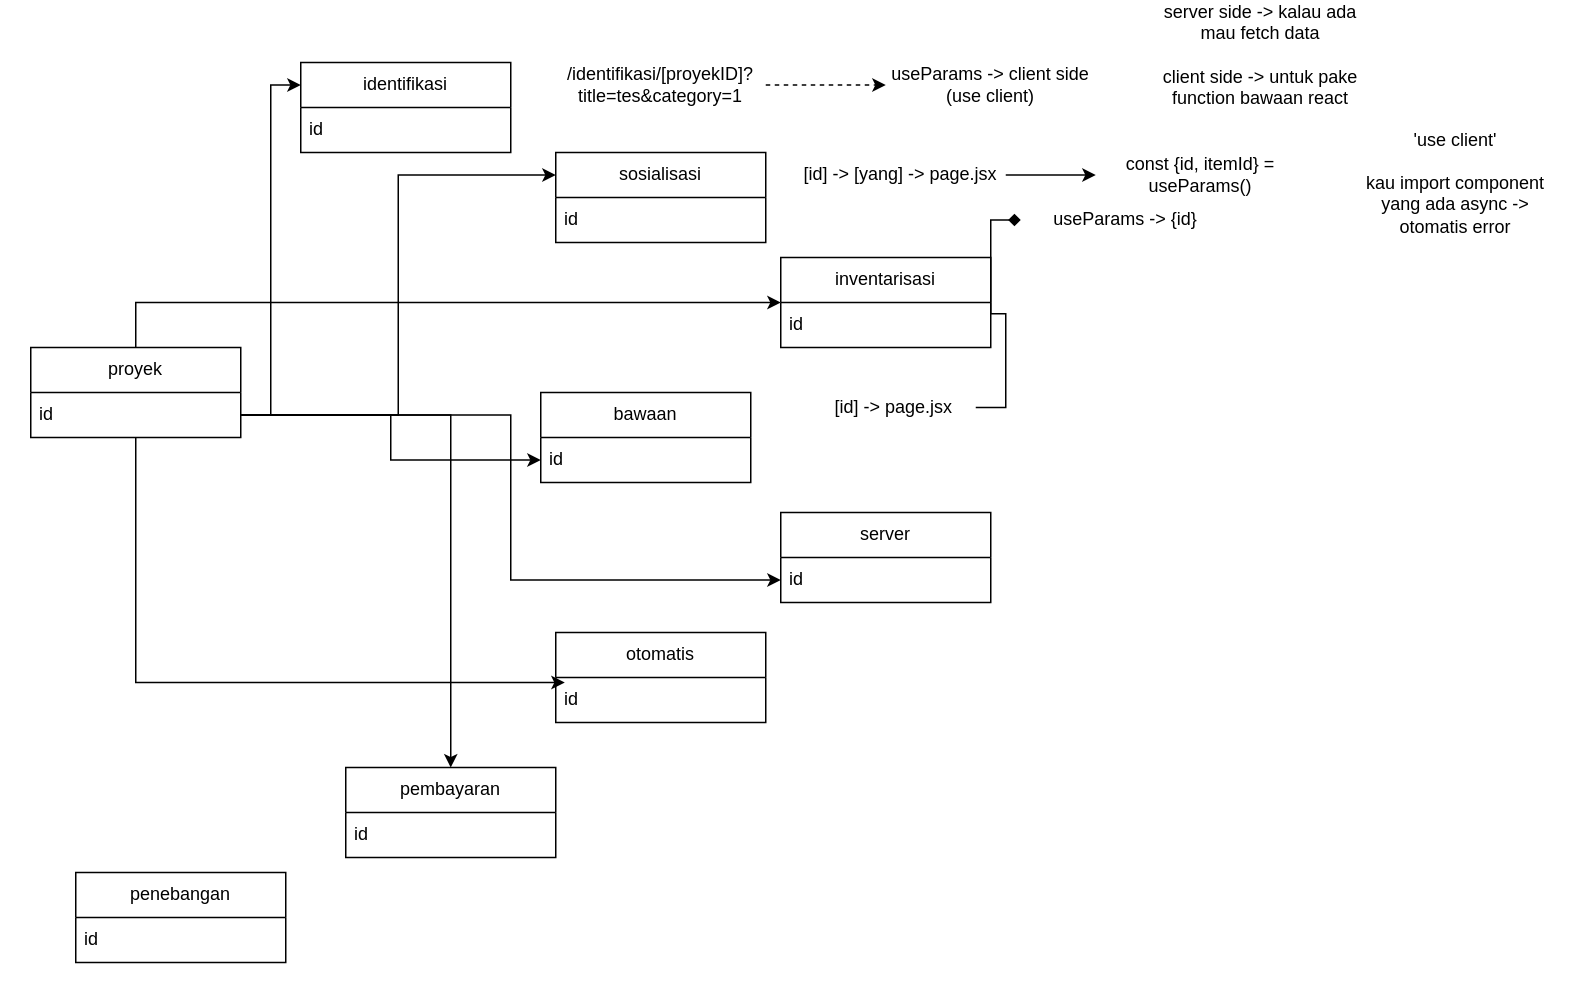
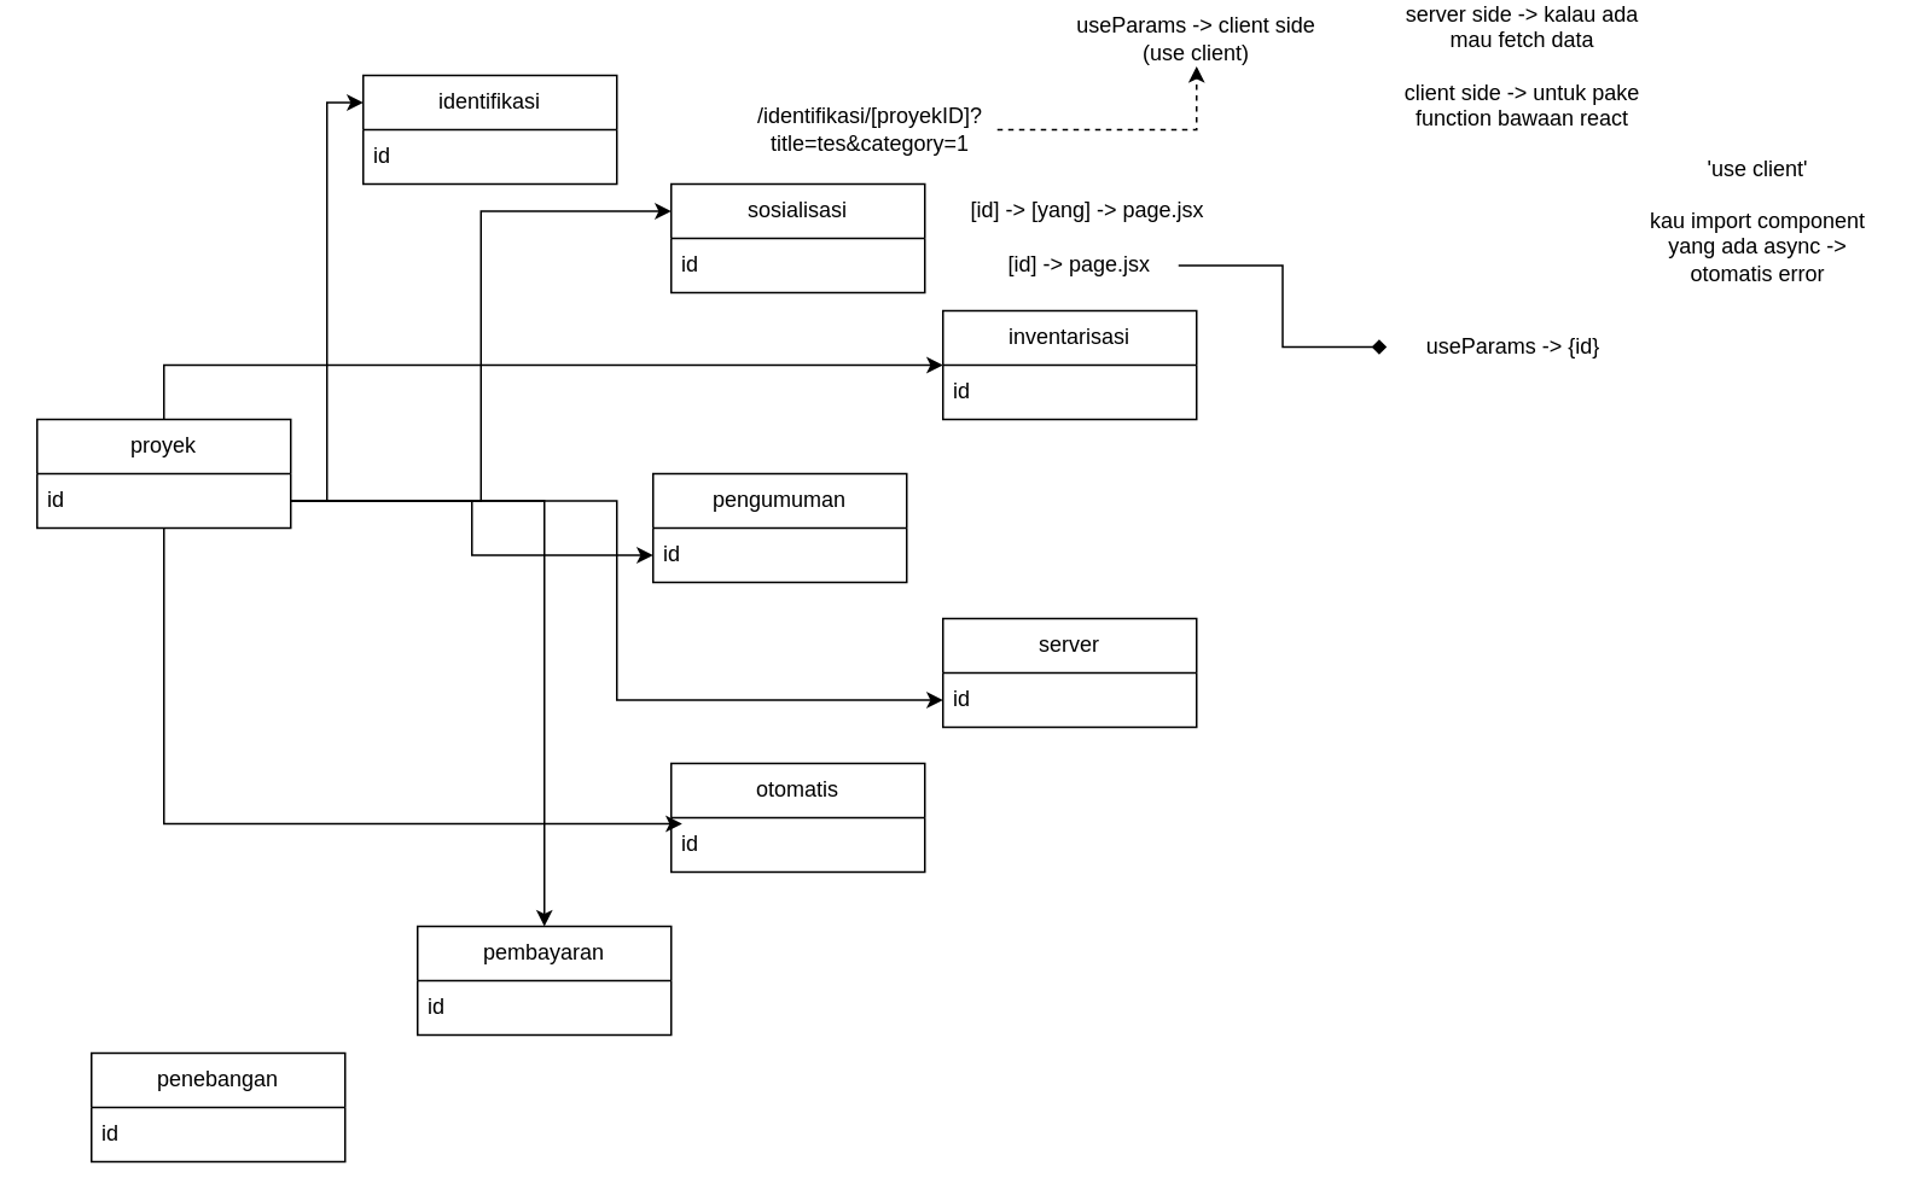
  <mxCell id="0" />
  <mxCell id="1" parent="0" />
  <mxCell id="2" value="proyek" style="swimlane;fontStyle=0;childLayout=stackLayout;horizontal=1;startSize=30;horizontalStack=0;resizeParent=1;resizeParentMax=0;resizeLast=0;collapsible=1;marginBottom=0;whiteSpace=wrap;html=1;" vertex="1" parent="1"><mxGeometry x="20" y="230" width="140" height="60" as="geometry" /></mxCell>
  <mxCell id="3" value="id" style="text;strokeColor=none;fillColor=none;align=left;verticalAlign=middle;spacingLeft=4;spacingRight=4;overflow=hidden;points=[[0,0.5],[1,0.5]];portConstraint=eastwest;rotatable=0;whiteSpace=wrap;html=1;" vertex="1" parent="2"><mxGeometry y="30" width="140" height="30" as="geometry" /></mxCell>
  <mxCell id="4" value="sosialisasi" style="swimlane;fontStyle=0;childLayout=stackLayout;horizontal=1;startSize=30;horizontalStack=0;resizeParent=1;resizeParentMax=0;resizeLast=0;collapsible=1;marginBottom=0;whiteSpace=wrap;html=1;" vertex="1" parent="1"><mxGeometry x="370" y="100" width="140" height="60" as="geometry" /></mxCell>
  <mxCell id="5" value="id" style="text;strokeColor=none;fillColor=none;align=left;verticalAlign=middle;spacingLeft=4;spacingRight=4;overflow=hidden;points=[[0,0.5],[1,0.5]];portConstraint=eastwest;rotatable=0;whiteSpace=wrap;html=1;" vertex="1" parent="4"><mxGeometry y="30" width="140" height="30" as="geometry" /></mxCell>
  <mxCell id="6" value="inventarisasi" style="swimlane;fontStyle=0;childLayout=stackLayout;horizontal=1;startSize=30;horizontalStack=0;resizeParent=1;resizeParentMax=0;resizeLast=0;collapsible=1;marginBottom=0;whiteSpace=wrap;html=1;" vertex="1" parent="1"><mxGeometry x="520" y="170" width="140" height="60" as="geometry" /></mxCell>
  <mxCell id="7" value="id" style="text;strokeColor=none;fillColor=none;align=left;verticalAlign=middle;spacingLeft=4;spacingRight=4;overflow=hidden;points=[[0,0.5],[1,0.5]];portConstraint=eastwest;rotatable=0;whiteSpace=wrap;html=1;" vertex="1" parent="6"><mxGeometry y="30" width="140" height="30" as="geometry" /></mxCell>
  <mxCell id="8" value="server" style="swimlane;fontStyle=0;childLayout=stackLayout;horizontal=1;startSize=30;horizontalStack=0;resizeParent=1;resizeParentMax=0;resizeLast=0;collapsible=1;marginBottom=0;whiteSpace=wrap;html=1;" vertex="1" parent="1"><mxGeometry x="520" y="340" width="140" height="60" as="geometry" /></mxCell>
  <mxCell id="9" value="id" style="text;strokeColor=none;fillColor=none;align=left;verticalAlign=middle;spacingLeft=4;spacingRight=4;overflow=hidden;points=[[0,0.5],[1,0.5]];portConstraint=eastwest;rotatable=0;whiteSpace=wrap;html=1;" vertex="1" parent="8"><mxGeometry y="30" width="140" height="30" as="geometry" /></mxCell>
  <mxCell id="10" value="otomatis" style="swimlane;fontStyle=0;childLayout=stackLayout;horizontal=1;startSize=30;horizontalStack=0;resizeParent=1;resizeParentMax=0;resizeLast=0;collapsible=1;marginBottom=0;whiteSpace=wrap;html=1;" vertex="1" parent="1"><mxGeometry x="370" y="420" width="140" height="60" as="geometry" /></mxCell>
  <mxCell id="11" value="id" style="text;strokeColor=none;fillColor=none;align=left;verticalAlign=middle;spacingLeft=4;spacingRight=4;overflow=hidden;points=[[0,0.5],[1,0.5]];portConstraint=eastwest;rotatable=0;whiteSpace=wrap;html=1;" vertex="1" parent="10"><mxGeometry y="30" width="140" height="30" as="geometry" /></mxCell>
- <mxCell id="12" value="bawaan" style="swimlane;fontStyle=0;childLayout=stackLayout;horizontal=1;startSize=30;horizontalStack=0;resizeParent=1;resizeParentMax=0;resizeLast=0;collapsible=1;marginBottom=0;whiteSpace=wrap;html=1;" vertex="1" parent="1"><mxGeometry x="360" y="260" width="140" height="60" as="geometry" /></mxCell>
+ <mxCell id="12" value="pengumuman" style="swimlane;fontStyle=0;childLayout=stackLayout;horizontal=1;startSize=30;horizontalStack=0;resizeParent=1;resizeParentMax=0;resizeLast=0;collapsible=1;marginBottom=0;whiteSpace=wrap;html=1;" vertex="1" parent="1"><mxGeometry x="360" y="260" width="140" height="60" as="geometry" /></mxCell>
  <mxCell id="13" value="id" style="text;strokeColor=none;fillColor=none;align=left;verticalAlign=middle;spacingLeft=4;spacingRight=4;overflow=hidden;points=[[0,0.5],[1,0.5]];portConstraint=eastwest;rotatable=0;whiteSpace=wrap;html=1;" vertex="1" parent="12"><mxGeometry y="30" width="140" height="30" as="geometry" /></mxCell>
  <mxCell id="14" value="identifikasi" style="swimlane;fontStyle=0;childLayout=stackLayout;horizontal=1;startSize=30;horizontalStack=0;resizeParent=1;resizeParentMax=0;resizeLast=0;collapsible=1;marginBottom=0;whiteSpace=wrap;html=1;" vertex="1" parent="1"><mxGeometry x="200" y="40" width="140" height="60" as="geometry" /></mxCell>
  <mxCell id="15" value="id" style="text;strokeColor=none;fillColor=none;align=left;verticalAlign=middle;spacingLeft=4;spacingRight=4;overflow=hidden;points=[[0,0.5],[1,0.5]];portConstraint=eastwest;rotatable=0;whiteSpace=wrap;html=1;" vertex="1" parent="14"><mxGeometry y="30" width="140" height="30" as="geometry" /></mxCell>
  <mxCell id="16" value="pembayaran" style="swimlane;fontStyle=0;childLayout=stackLayout;horizontal=1;startSize=30;horizontalStack=0;resizeParent=1;resizeParentMax=0;resizeLast=0;collapsible=1;marginBottom=0;whiteSpace=wrap;html=1;" vertex="1" parent="1"><mxGeometry x="230" y="510" width="140" height="60" as="geometry" /></mxCell>
  <mxCell id="17" value="id" style="text;strokeColor=none;fillColor=none;align=left;verticalAlign=middle;spacingLeft=4;spacingRight=4;overflow=hidden;points=[[0,0.5],[1,0.5]];portConstraint=eastwest;rotatable=0;whiteSpace=wrap;html=1;" vertex="1" parent="16"><mxGeometry y="30" width="140" height="30" as="geometry" /></mxCell>
  <mxCell id="18" value="penebangan" style="swimlane;fontStyle=0;childLayout=stackLayout;horizontal=1;startSize=30;horizontalStack=0;resizeParent=1;resizeParentMax=0;resizeLast=0;collapsible=1;marginBottom=0;whiteSpace=wrap;html=1;" vertex="1" parent="1"><mxGeometry x="50" y="580" width="140" height="60" as="geometry" /></mxCell>
  <mxCell id="19" value="id" style="text;strokeColor=none;fillColor=none;align=left;verticalAlign=middle;spacingLeft=4;spacingRight=4;overflow=hidden;points=[[0,0.5],[1,0.5]];portConstraint=eastwest;rotatable=0;whiteSpace=wrap;html=1;" vertex="1" parent="18"><mxGeometry y="30" width="140" height="30" as="geometry" /></mxCell>
  <mxCell id="20" style="edgeStyle=orthogonalEdgeStyle;rounded=0;orthogonalLoop=1;jettySize=auto;html=1;entryX=0;entryY=0.25;entryDx=0;entryDy=0;" edge="1" parent="1" source="3" target="14"><mxGeometry relative="1" as="geometry" /></mxCell>
  <mxCell id="21" style="edgeStyle=orthogonalEdgeStyle;rounded=0;orthogonalLoop=1;jettySize=auto;html=1;entryX=0;entryY=0.25;entryDx=0;entryDy=0;" edge="1" parent="1" source="3" target="4"><mxGeometry relative="1" as="geometry" /></mxCell>
  <mxCell id="22" style="edgeStyle=orthogonalEdgeStyle;rounded=0;orthogonalLoop=1;jettySize=auto;html=1;exitX=0.5;exitY=0;exitDx=0;exitDy=0;" edge="1" parent="1" source="2"><mxGeometry relative="1" as="geometry"><mxPoint x="520" y="200" as="targetPoint" /><Array as="points"><mxPoint x="90" y="200" /></Array></mxGeometry></mxCell>
  <mxCell id="23" style="edgeStyle=orthogonalEdgeStyle;rounded=0;orthogonalLoop=1;jettySize=auto;html=1;entryX=0;entryY=0.5;entryDx=0;entryDy=0;" edge="1" parent="1" source="3" target="13"><mxGeometry relative="1" as="geometry" /></mxCell>
  <mxCell id="24" style="edgeStyle=orthogonalEdgeStyle;rounded=0;orthogonalLoop=1;jettySize=auto;html=1;entryX=0;entryY=0.5;entryDx=0;entryDy=0;" edge="1" parent="1" source="3" target="9"><mxGeometry relative="1" as="geometry" /></mxCell>
  <mxCell id="25" style="edgeStyle=orthogonalEdgeStyle;rounded=0;orthogonalLoop=1;jettySize=auto;html=1;entryX=0.043;entryY=0.112;entryDx=0;entryDy=0;entryPerimeter=0;" edge="1" parent="1" source="2" target="11"><mxGeometry relative="1" as="geometry" /></mxCell>
  <mxCell id="26" style="edgeStyle=orthogonalEdgeStyle;rounded=0;orthogonalLoop=1;jettySize=auto;html=1;entryX=0.5;entryY=0;entryDx=0;entryDy=0;" edge="1" parent="1" source="3" target="16"><mxGeometry relative="1" as="geometry" /></mxCell>
  <mxCell id="27" value="" style="edgeStyle=orthogonalEdgeStyle;rounded=0;orthogonalLoop=1;jettySize=auto;html=1;dashed=1;" edge="1" parent="1" source="28" target="29"><mxGeometry relative="1" as="geometry" /></mxCell>
- <mxCell id="28" value="/identifikasi/[proyekID]?title=tes&amp;amp;category=1" style="text;html=1;align=center;verticalAlign=middle;whiteSpace=wrap;rounded=0;" vertex="1" parent="1"><mxGeometry x="370" y="40" width="140" height="30" as="geometry" /></mxCell>
- <mxCell id="29" value="useParams -&amp;gt; client side (use client)" style="text;html=1;align=center;verticalAlign=middle;whiteSpace=wrap;rounded=0;" vertex="1" parent="1"><mxGeometry x="590" y="40" width="140" height="30" as="geometry" /></mxCell>
- <mxCell id="30" style="edgeStyle=orthogonalEdgeStyle;rounded=0;orthogonalLoop=1;jettySize=auto;html=1;entryX=0;entryY=0.5;entryDx=0;entryDy=0;" edge="1" parent="1" source="31" target="32"><mxGeometry relative="1" as="geometry" /></mxCell>
+ <mxCell id="28" value="/identifikasi/[proyekID]?title=tes&amp;amp;category=1" style="text;html=1;align=center;verticalAlign=middle;whiteSpace=wrap;rounded=0;" vertex="1" parent="1"><mxGeometry x="410" y="55" width="140" height="30" as="geometry" /></mxCell>
+ <mxCell id="29" value="useParams -&amp;gt; client side (use client)" style="text;html=1;align=center;verticalAlign=middle;whiteSpace=wrap;rounded=0;" vertex="1" parent="1"><mxGeometry x="590" y="5" width="140" height="30" as="geometry" /></mxCell>
  <mxCell id="31" value="[id] -&amp;gt; [yang] -&amp;gt; page.jsx" style="text;html=1;align=center;verticalAlign=middle;whiteSpace=wrap;rounded=0;" vertex="1" parent="1"><mxGeometry x="530" y="100" width="140" height="30" as="geometry" /></mxCell>
- <mxCell id="32" value="const {id, itemId} = useParams()" style="text;html=1;align=center;verticalAlign=middle;whiteSpace=wrap;rounded=0;" vertex="1" parent="1"><mxGeometry x="730" y="100" width="140" height="30" as="geometry" /></mxCell>
  <mxCell id="33" style="edgeStyle=orthogonalEdgeStyle;rounded=0;orthogonalLoop=1;jettySize=auto;html=1;entryX=0;entryY=0.5;entryDx=0;entryDy=0;endArrow=diamond;" edge="1" parent="1" source="34" target="35"><mxGeometry relative="1" as="geometry" /></mxCell>
- <mxCell id="34" value="[id] -&amp;gt; page.jsx" style="text;html=1;align=center;verticalAlign=middle;whiteSpace=wrap;rounded=0;" vertex="1" parent="1"><mxGeometry x="541" y="255" width="109" height="30" as="geometry" /></mxCell>
- <mxCell id="35" value="useParams -&amp;gt; {id}" style="text;html=1;align=center;verticalAlign=middle;whiteSpace=wrap;rounded=0;" vertex="1" parent="1"><mxGeometry x="680" y="130" width="140" height="30" as="geometry" /></mxCell>
+ <mxCell id="34" value="[id] -&amp;gt; page.jsx" style="text;html=1;align=center;verticalAlign=middle;whiteSpace=wrap;rounded=0;" vertex="1" parent="1"><mxGeometry x="541" y="130" width="109" height="30" as="geometry" /></mxCell>
+ <mxCell id="35" value="useParams -&amp;gt; {id}" style="text;html=1;align=center;verticalAlign=middle;whiteSpace=wrap;rounded=0;" vertex="1" parent="1"><mxGeometry x="765" y="175" width="140" height="30" as="geometry" /></mxCell>
  <mxCell id="36" value="server side -&amp;gt; kalau ada mau fetch data&lt;div&gt;&lt;br&gt;&lt;div&gt;client side -&amp;gt; untuk pake function bawaan react&lt;/div&gt;&lt;/div&gt;" style="text;html=1;align=center;verticalAlign=middle;whiteSpace=wrap;rounded=0;" vertex="1" parent="1"><mxGeometry x="770" y="20" width="140" height="30" as="geometry" /></mxCell>
  <mxCell id="37" value="'use client'&lt;div&gt;&lt;br&gt;&lt;/div&gt;&lt;div&gt;kau import component yang ada async -&amp;gt; otomatis error&lt;/div&gt;&lt;div&gt;&lt;br&gt;&lt;/div&gt;&lt;div&gt;&lt;br&gt;&lt;/div&gt;" style="text;html=1;align=center;verticalAlign=middle;whiteSpace=wrap;rounded=0;" vertex="1" parent="1"><mxGeometry x="900" y="120" width="140" height="30" as="geometry" /></mxCell>
